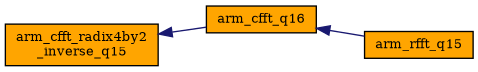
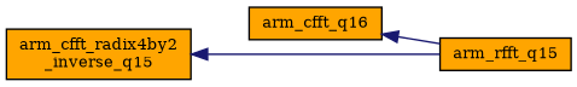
  digraph {
    fontname="DejaVu Serif"
    rankdir=LR
    node [color=black fillcolor=orange fontname="DejaVu Serif" fontsize=10 shape=record style=filled]
    edge [color=midnightblue dir=back fontname="DejaVu Serif" fontsize=10 labelfontname=Helvetica labelfontsize=10 style=solid]
    n1 [fontcolor=black height=0.2 label="arm_cfft_radix4by2\l_inverse_q15" width=0.4]
    n2 [height=0.2 label=arm_cfft_q16 width=0.4]
    n3 [height=0.2 label=arm_rfft_q15 width=0.4]
-   n1 -> n2
+   n1 -> n3
    n2 -> n3
  }
